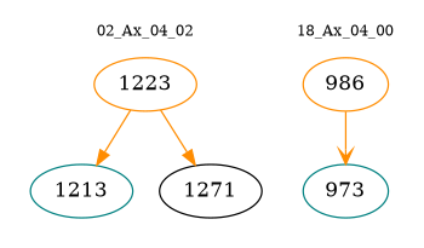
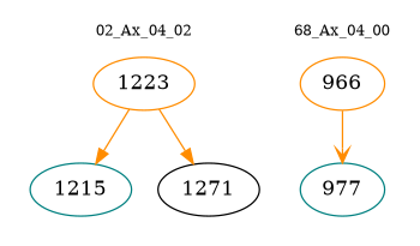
  digraph {
    node [color=darkorange]
    edge [arrowhead=normal color=darkorange]
    n1 [label=1223]
-   n2 [color=teal label=1213]
+   n2 [color=teal label=1215]
    n3 [color=black label=1271]
-   n4 [label=986]
-   n5 [color=teal label=973]
+   n4 [label=966]
+   n5 [color=teal label=977]
    subgraph cluster_1 {
      color=white
      fontsize=10
      label="02_Ax_04_02"
      n1
      n2
      n3
    }
    subgraph cluster_2 {
      color=white
      fontsize=10
-     label="18_Ax_04_00"
+     label="68_Ax_04_00"
      n4
      n5
    }
    n1 -> n2
    n1 -> n3
    n4 -> n5 [arrowhead=vee]
  }
